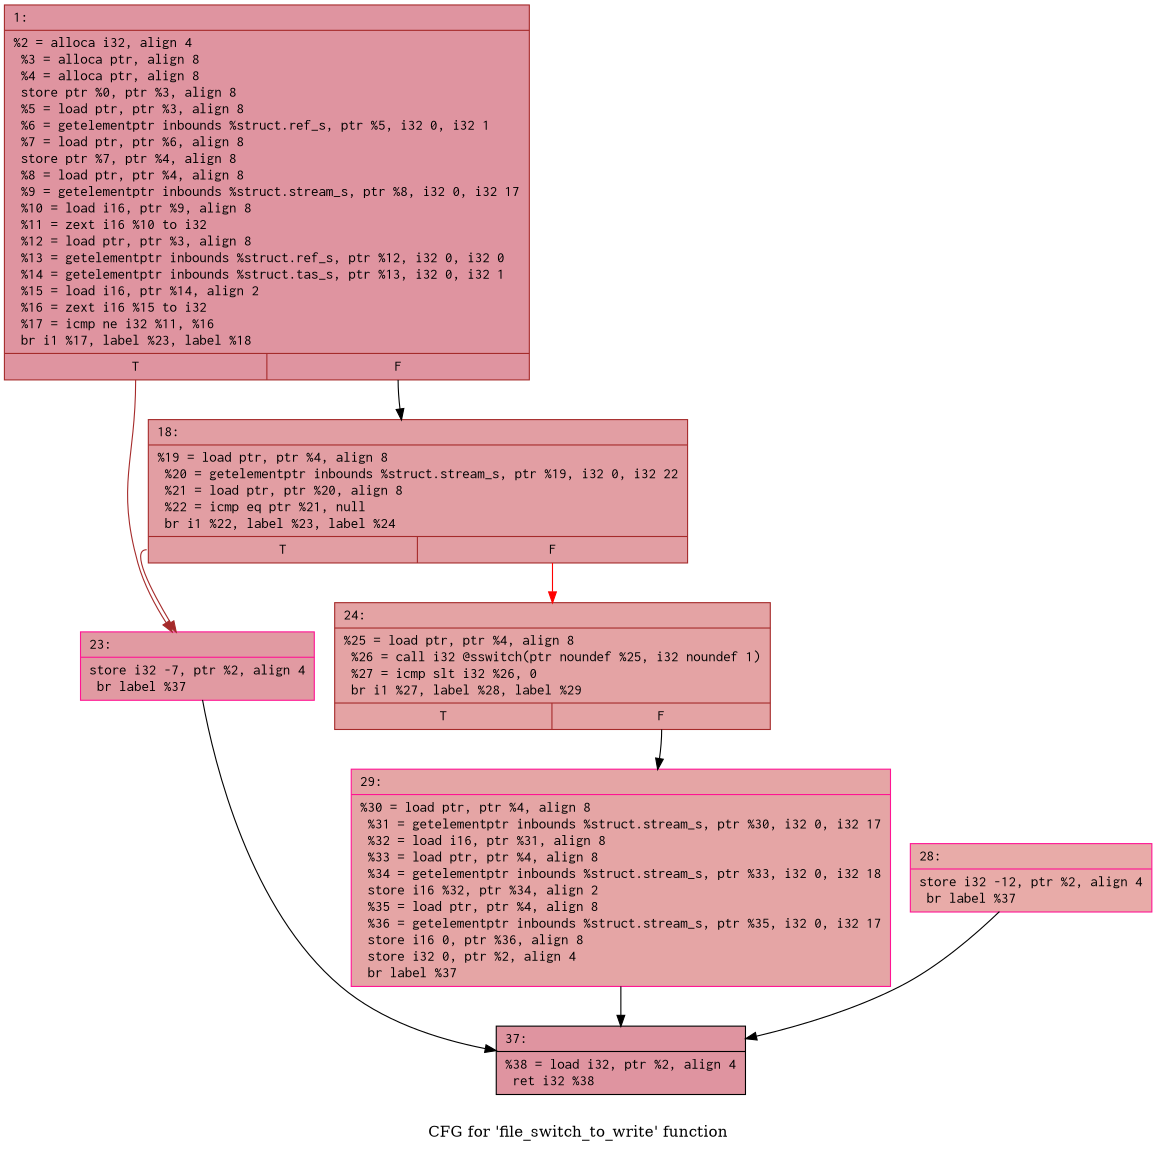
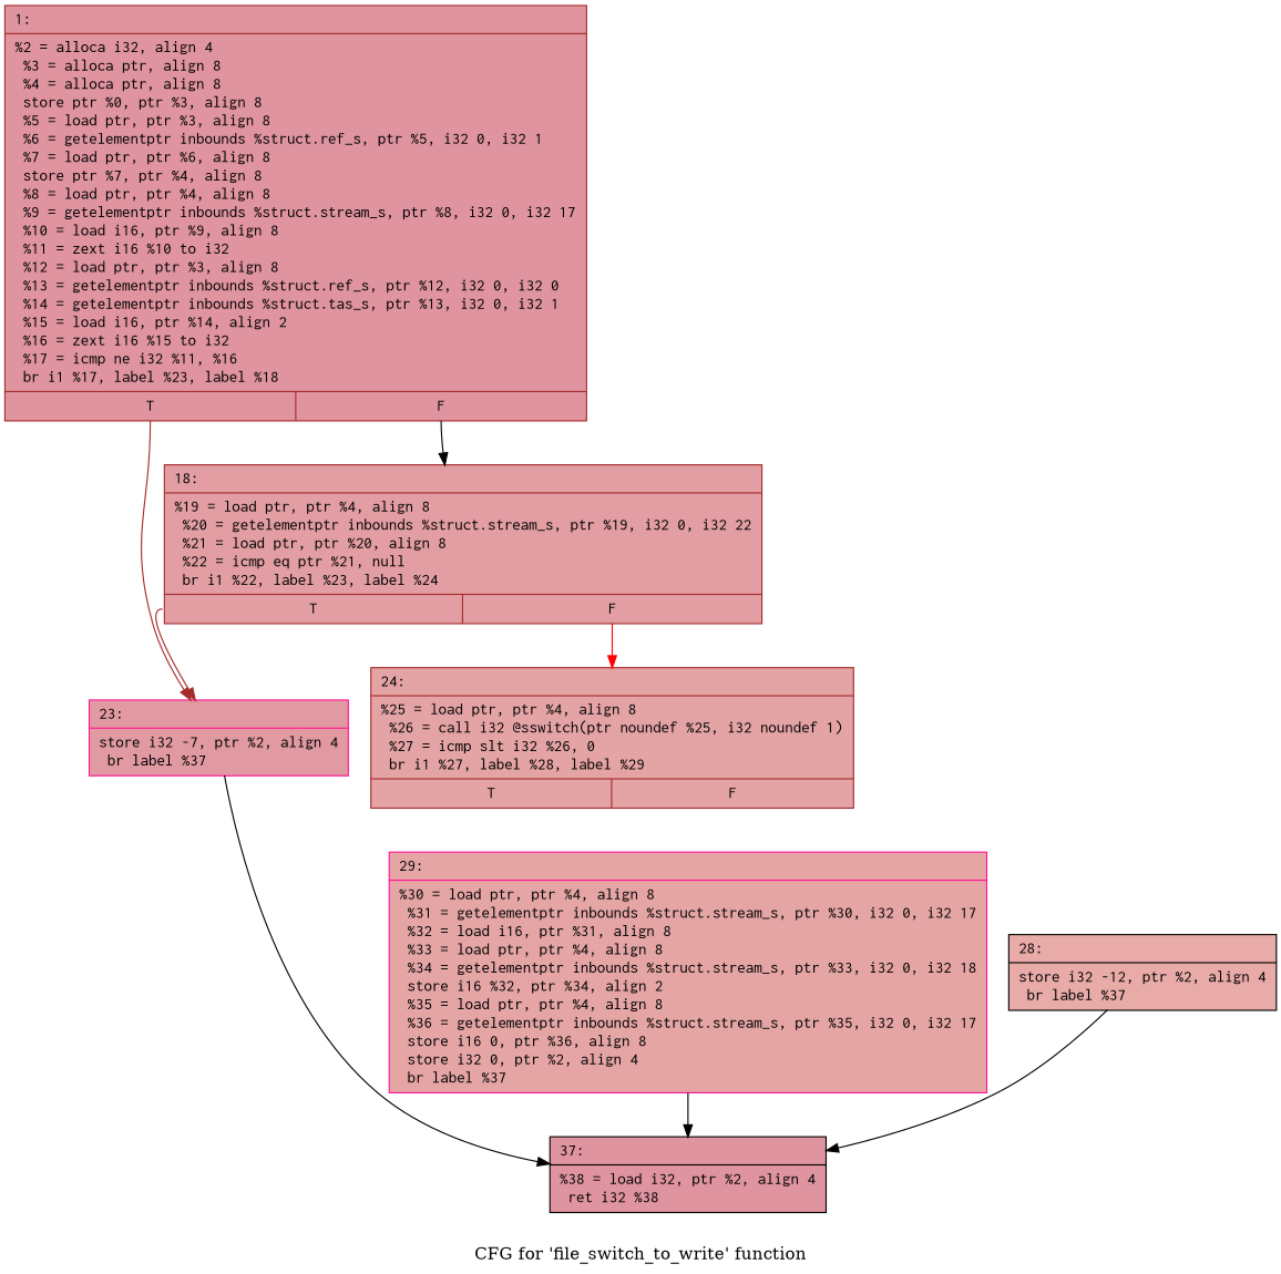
  digraph {
    label="CFG for 'file_switch_to_write' function"
    node [color=brown fillcolor="#b70d2870" fontname=Courier shape=record style=filled]
    edge [color=black]
    n1 [label="{1:\l|  %2 = alloca i32, align 4\l  %3 = alloca ptr, align 8\l  %4 = alloca ptr, align 8\l  store ptr %0, ptr %3, align 8\l  %5 = load ptr, ptr %3, align 8\l  %6 = getelementptr inbounds %struct.ref_s, ptr %5, i32 0, i32 1\l  %7 = load ptr, ptr %6, align 8\l  store ptr %7, ptr %4, align 8\l  %8 = load ptr, ptr %4, align 8\l  %9 = getelementptr inbounds %struct.stream_s, ptr %8, i32 0, i32 17\l  %10 = load i16, ptr %9, align 8\l  %11 = zext i16 %10 to i32\l  %12 = load ptr, ptr %3, align 8\l  %13 = getelementptr inbounds %struct.ref_s, ptr %12, i32 0, i32 0\l  %14 = getelementptr inbounds %struct.tas_s, ptr %13, i32 0, i32 1\l  %15 = load i16, ptr %14, align 2\l  %16 = zext i16 %15 to i32\l  %17 = icmp ne i32 %11, %16\l  br i1 %17, label %23, label %18\l|{<s0>T|<s1>F}}"]
    n2 [color=deeppink fillcolor="#bb1b2c70" label="{23:\l|  store i32 -7, ptr %2, align 4\l  br label %37\l}"]
    n3 [fillcolor="#be242e70" label="{18:\l|  %19 = load ptr, ptr %4, align 8\l  %20 = getelementptr inbounds %struct.stream_s, ptr %19, i32 0, i32 22\l  %21 = load ptr, ptr %20, align 8\l  %22 = icmp eq ptr %21, null\l  br i1 %22, label %23, label %24\l|{<s0>T|<s1>F}}"]
    n4 [color=black label="{37:\l|  %38 = load i32, ptr %2, align 4\l  ret i32 %38\l}"]
    n5 [fillcolor="#c32e3170" label="{24:\l|  %25 = load ptr, ptr %4, align 8\l  %26 = call i32 @sswitch(ptr noundef %25, i32 noundef 1)\l  %27 = icmp slt i32 %26, 0\l  br i1 %27, label %28, label %29\l|{<s0>T|<s1>F}}"]
    n6 [color=deeppink fillcolor="#c5333470" label="{29:\l|  %30 = load ptr, ptr %4, align 8\l  %31 = getelementptr inbounds %struct.stream_s, ptr %30, i32 0, i32 17\l  %32 = load i16, ptr %31, align 8\l  %33 = load ptr, ptr %4, align 8\l  %34 = getelementptr inbounds %struct.stream_s, ptr %33, i32 0, i32 18\l  store i16 %32, ptr %34, align 2\l  %35 = load ptr, ptr %4, align 8\l  %36 = getelementptr inbounds %struct.stream_s, ptr %35, i32 0, i32 17\l  store i16 0, ptr %36, align 8\l  store i32 0, ptr %2, align 4\l  br label %37\l}"]
-   n7 [color=deeppink fillcolor="#cc403a70" label="{28:\l|  store i32 -12, ptr %2, align 4\l  br label %37\l}"]
+   n7 [color=black fillcolor="#cc403a70" label="{28:\l|  store i32 -12, ptr %2, align 4\l  br label %37\l}"]
    n1 -> n2 [color=brown tailport=s0]
    n1 -> n3 [tailport=s1]
    n2 -> n4
    n3 -> n2 [color=brown tailport=s0]
    n3 -> n5 [color=red tailport=s1]
-   n5 -> n6 [tailport=s1]
    n6 -> n4
    n7 -> n4
  }
